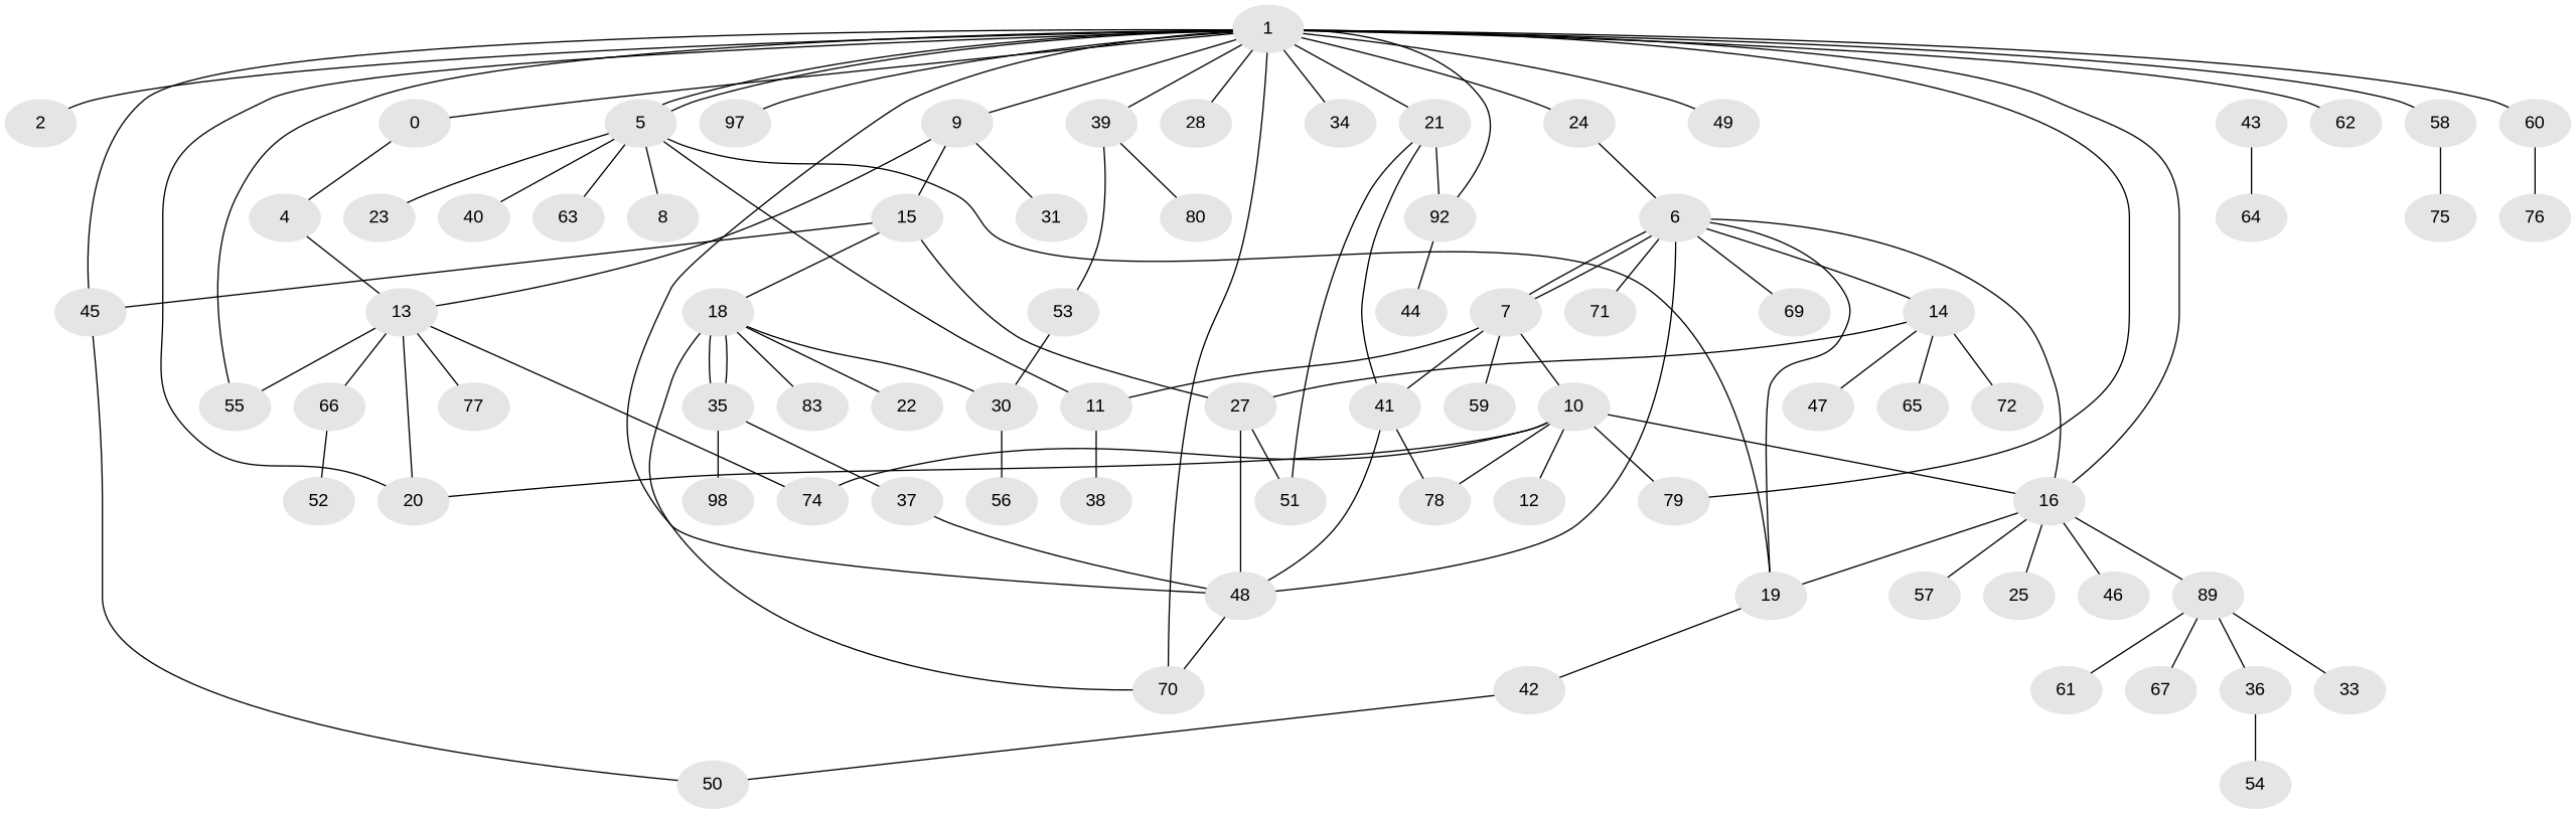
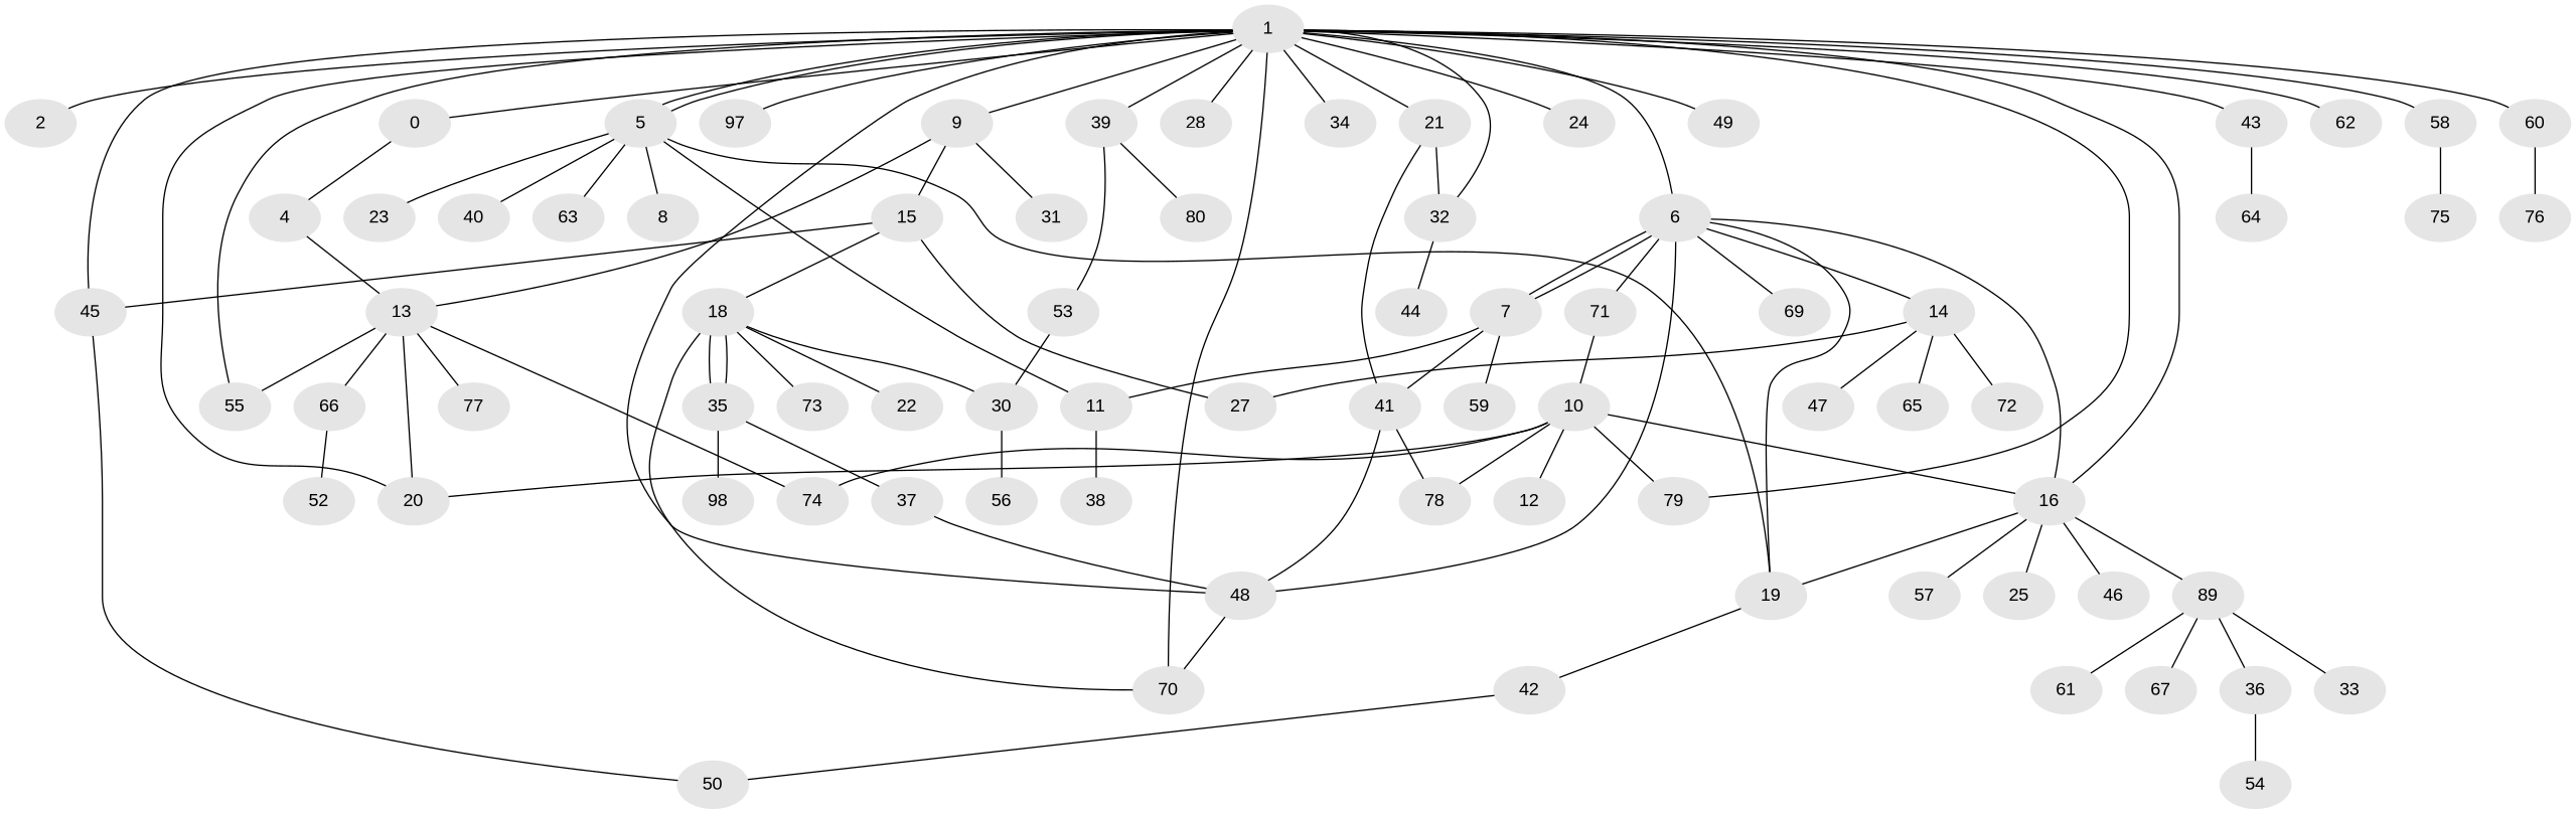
  graph {
    fontname="Liberation Sans"
    node [color=gray90 fontname="Liberation Sans" style=filled]
    edge [fontname="Liberation Sans"]
    1
    2
    n3 [label=0]
    5
    6
    9
    16
    n8 [label=97]
    20
    21
    24
    28
-   32 [label=92]
+   32
    34
    39
    43
    45
    48
    49
    55
    58
    60
    62
    70
    79
    4
    8
    11
    19
    23
    40
    63
    7
    14
    69
    71
    13
    31
    15
    25
    n41 [label=89]
    46
    57
    41
-   51
    44
    53
    80
    64
    50
    75
    76
    74
    66
    77
    38
    42
    10
    59
    27
    47
    65
    72
    12
    78
    18
    52
    22
    30
    35
-   73 [label=83]
+   73
    33
    36
    61
    67
    56
    37
    n78 [label=98]
    54
    1 -- 2
    1 -- n3
    1 -- 5
    1 -- 5
-   24 -- 6
+   1 -- 6
    1 -- 9
    1 -- 16
    1 -- n8
    1 -- 20
    1 -- 21
    1 -- 24
    1 -- 28
    1 -- 32
    1 -- 34
    1 -- 39
+   1 -- 43
    1 -- 45
    1 -- 48
    1 -- 49
    1 -- 55
    1 -- 58
    1 -- 60
    1 -- 62
    1 -- 70
    1 -- 79
    n3 -- 4
    5 -- 8
    5 -- 11
    5 -- 19
    5 -- 23
    5 -- 40
    5 -- 63
    6 -- 16
    6 -- 48
    6 -- 19
    6 -- 7
    6 -- 7
    6 -- 14
    6 -- 69
    6 -- 71
    9 -- 13
    9 -- 31
    9 -- 15
    16 -- 19
    16 -- 25
    16 -- n41
    16 -- 46
    16 -- 57
    21 -- 32
    21 -- 41
-   21 -- 51
    32 -- 44
    39 -- 53
    39 -- 80
    43 -- 64
    45 -- 50
    48 -- 70
    58 -- 75
    60 -- 76
    4 -- 13
    11 -- 38
    19 -- 42
    7 -- 11
    7 -- 41
-   7 -- 10
+   71 -- 10
    7 -- 59
    14 -- 27
    14 -- 47
    14 -- 65
    14 -- 72
    13 -- 20
    13 -- 55
    13 -- 74
    13 -- 66
    13 -- 77
    15 -- 45
    15 -- 27
    15 -- 18
    n41 -- 33
    n41 -- 36
    n41 -- 61
    n41 -- 67
    41 -- 48
    41 -- 78
    53 -- 30
    66 -- 52
    42 -- 50
    10 -- 16
    10 -- 20
    10 -- 79
    10 -- 74
    10 -- 12
    10 -- 78
-   27 -- 48
-   27 -- 51
    18 -- 70
    18 -- 22
    18 -- 30
    18 -- 35
    18 -- 35
    18 -- 73
    30 -- 56
    35 -- 37
    35 -- n78
    36 -- 54
    37 -- 48
  }
